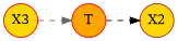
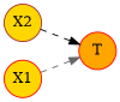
  digraph {
    rankdir=LR
    node [color=red fillcolor=gold fixedsize=true shape=circle style=filled]
    edge [style=dashed]
    T [fillcolor=orange]
    X2 [color=brown]
-   X3
-   T -> X2 [color=black]
+   X3 [label=X1]
+   X2 -> T [color=black]
    X3 -> T [color=gray40]
  }
